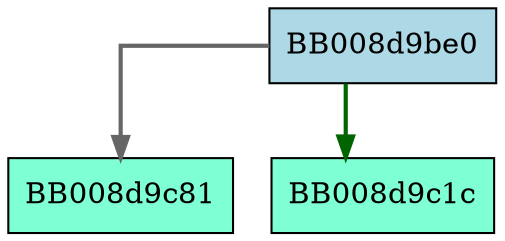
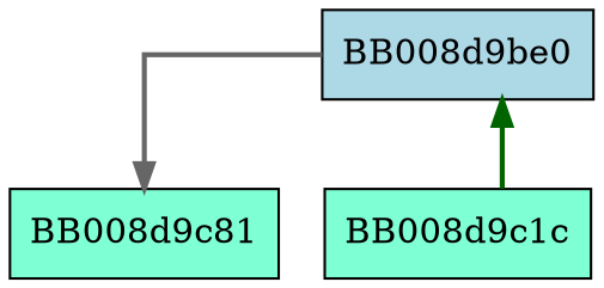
  digraph {
    splines=ortho
    node [fillcolor=aquamarine shape=box style=filled]
    edge [style=bold]
    BB008d9be0 [fillcolor=lightblue]
    n2 [label=BB008d9c81]
    BB008d9c1c
    BB008d9be0 -> n2 [color=gray40]
-   BB008d9be0 -> BB008d9c1c [color=darkgreen]
+   BB008d9c1c -> BB008d9be0 [color=darkgreen]
  }
